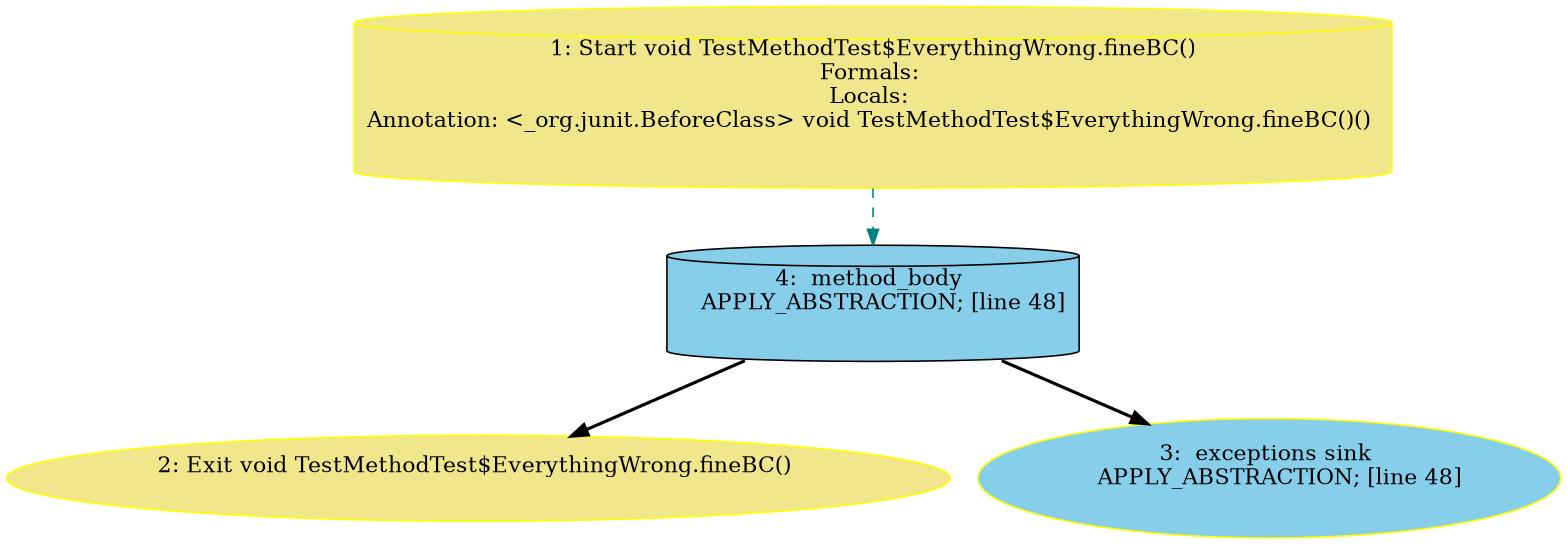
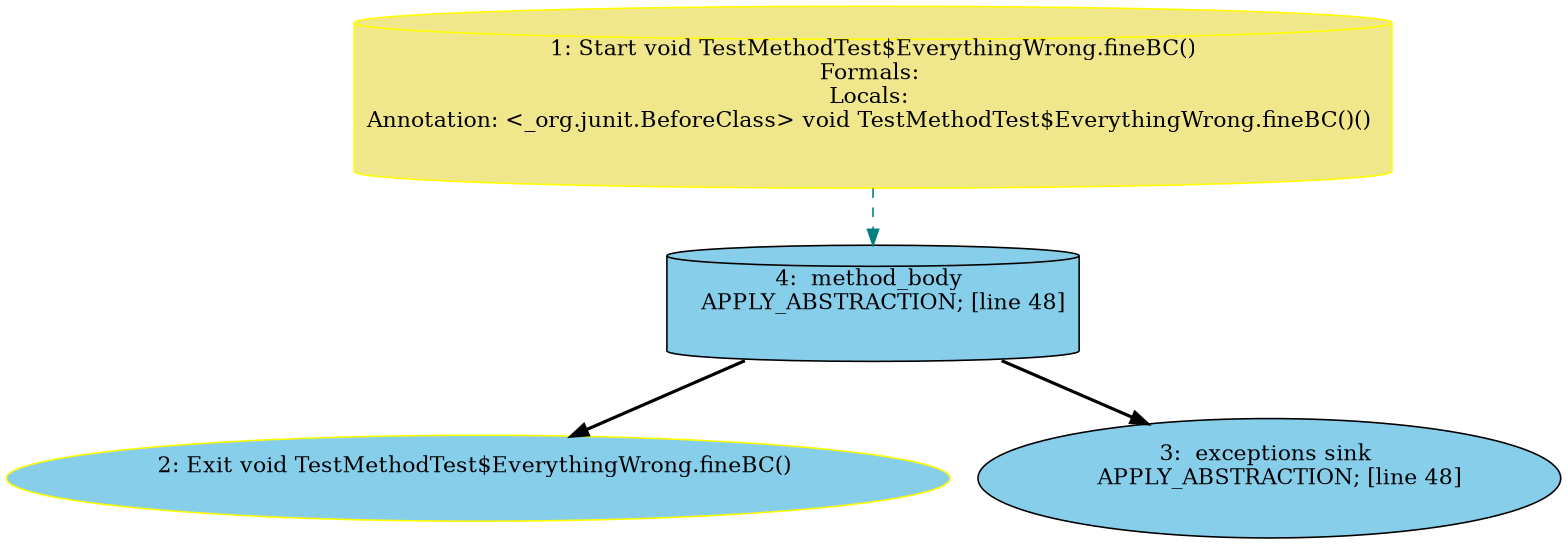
  digraph {
    node [fillcolor=khaki shape=cylinder style=filled]
    edge [color=black style=bold]
    n1 [color=yellow label="1: Start void TestMethodTest$EverythingWrong.fineBC()\nFormals: \nLocals: \nAnnotation: <_org.junit.BeforeClass> void TestMethodTest$EverythingWrong.fineBC()() \n  "]
    n2 [fillcolor=skyblue label="4:  method_body \n   APPLY_ABSTRACTION; [line 48]\n "]
-   n3 [color=yellow label="2: Exit void TestMethodTest$EverythingWrong.fineBC() \n  " shape=ellipse]
-   n4 [fillcolor=skyblue label="3:  exceptions sink \n   APPLY_ABSTRACTION; [line 48]\n " shape=ellipse color=yellow]
+   n3 [color=yellow fillcolor=skyblue label="2: Exit void TestMethodTest$EverythingWrong.fineBC() \n  " shape=ellipse]
+   n4 [fillcolor=skyblue label="3:  exceptions sink \n   APPLY_ABSTRACTION; [line 48]\n " shape=ellipse]
    n1 -> n2 [color=teal style=dashed]
    n2 -> n3
    n2 -> n4
  }
